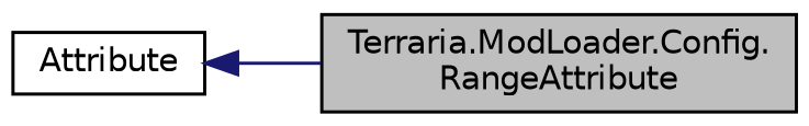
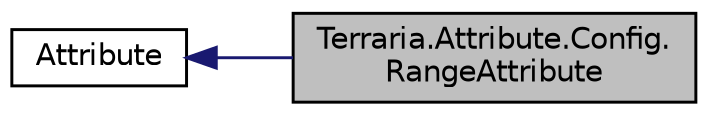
  digraph {
    rankdir=LR
    node [color=black fontname=Helvetica fontsize=10 shape=record style=filled]
-   n1 [fillcolor=grey75 fontcolor=black height=0.2 label="Terraria.ModLoader.Config.\lRangeAttribute" width=0.4]
+   n1 [fillcolor=grey75 fontcolor=black height=0.2 label="Terraria.Attribute.Config.\lRangeAttribute" width=0.4]
    n2 [fillcolor=white height=0.2 label=Attribute width=0.4]
    n2 -> n1 [color=midnightblue dir=back fontname=Helvetica fontsize=10 labelfontname=Helvetica labelfontsize=10 style=solid]
  }
